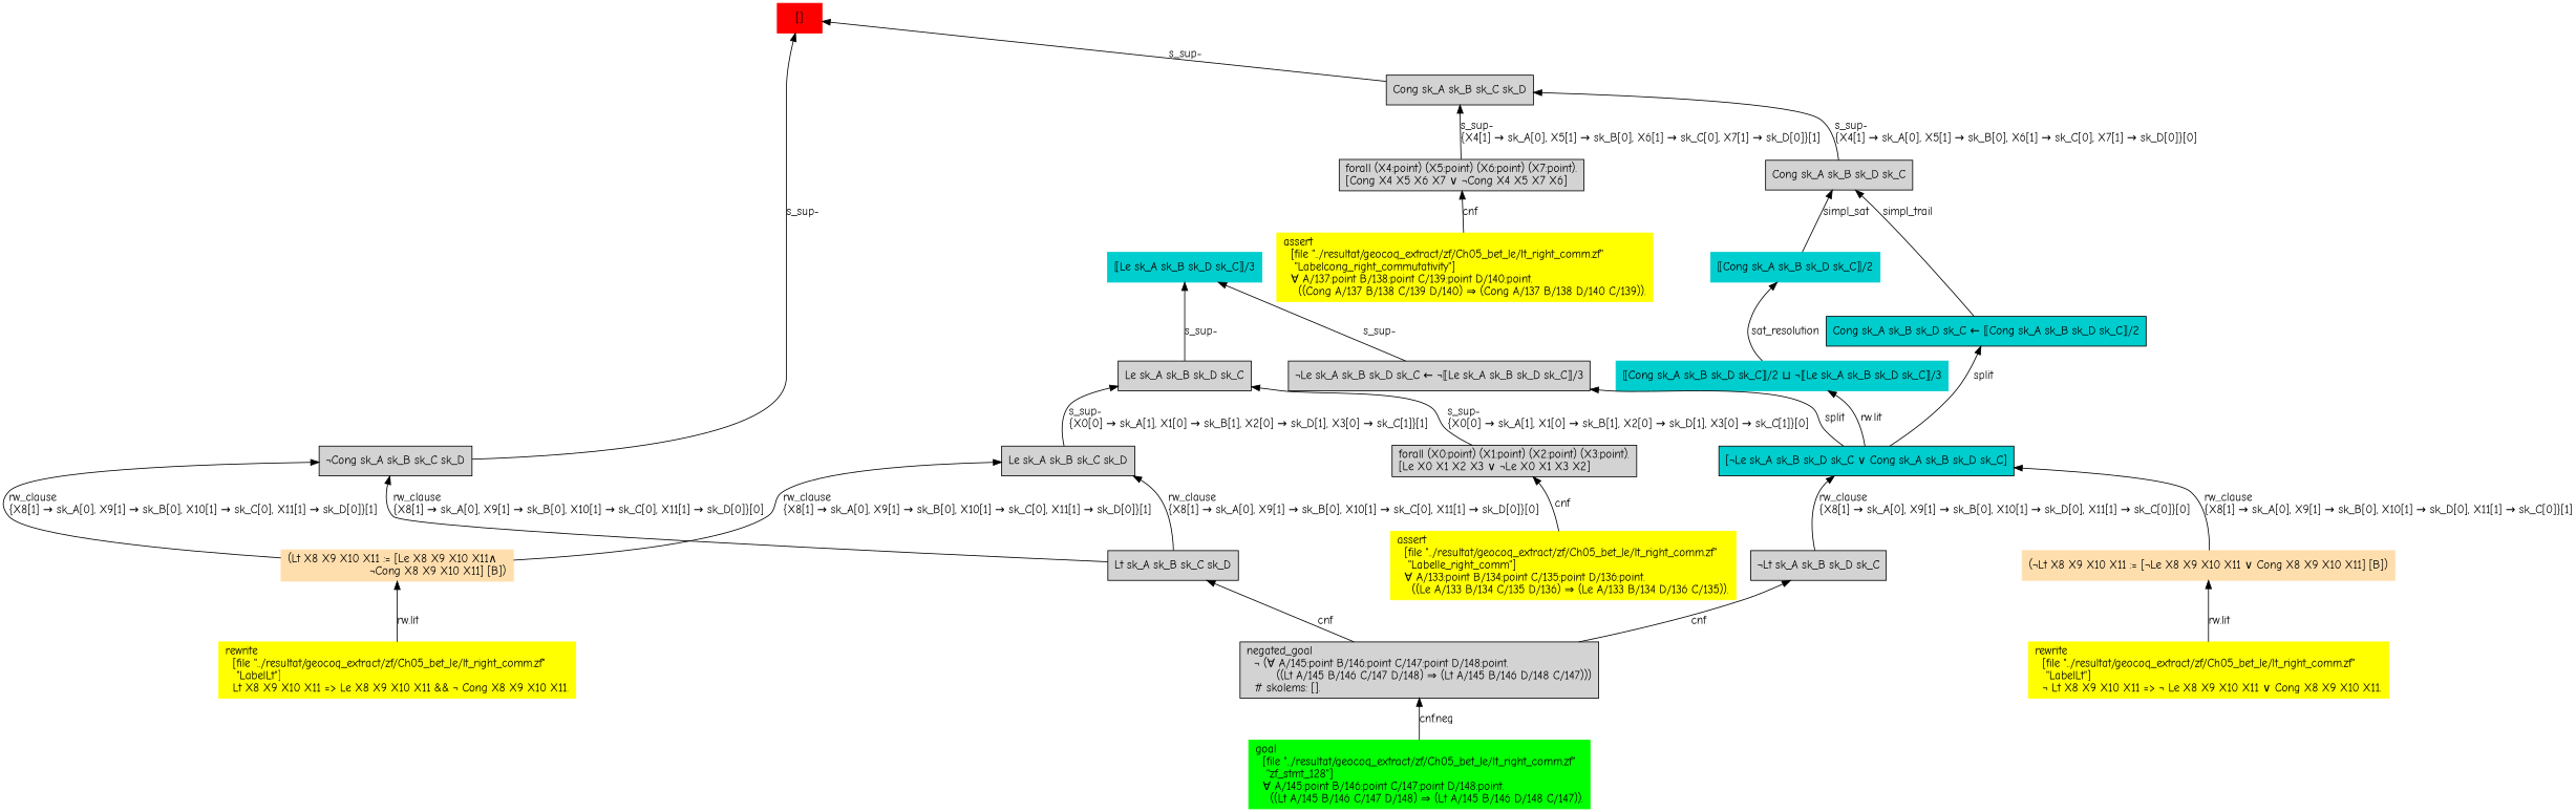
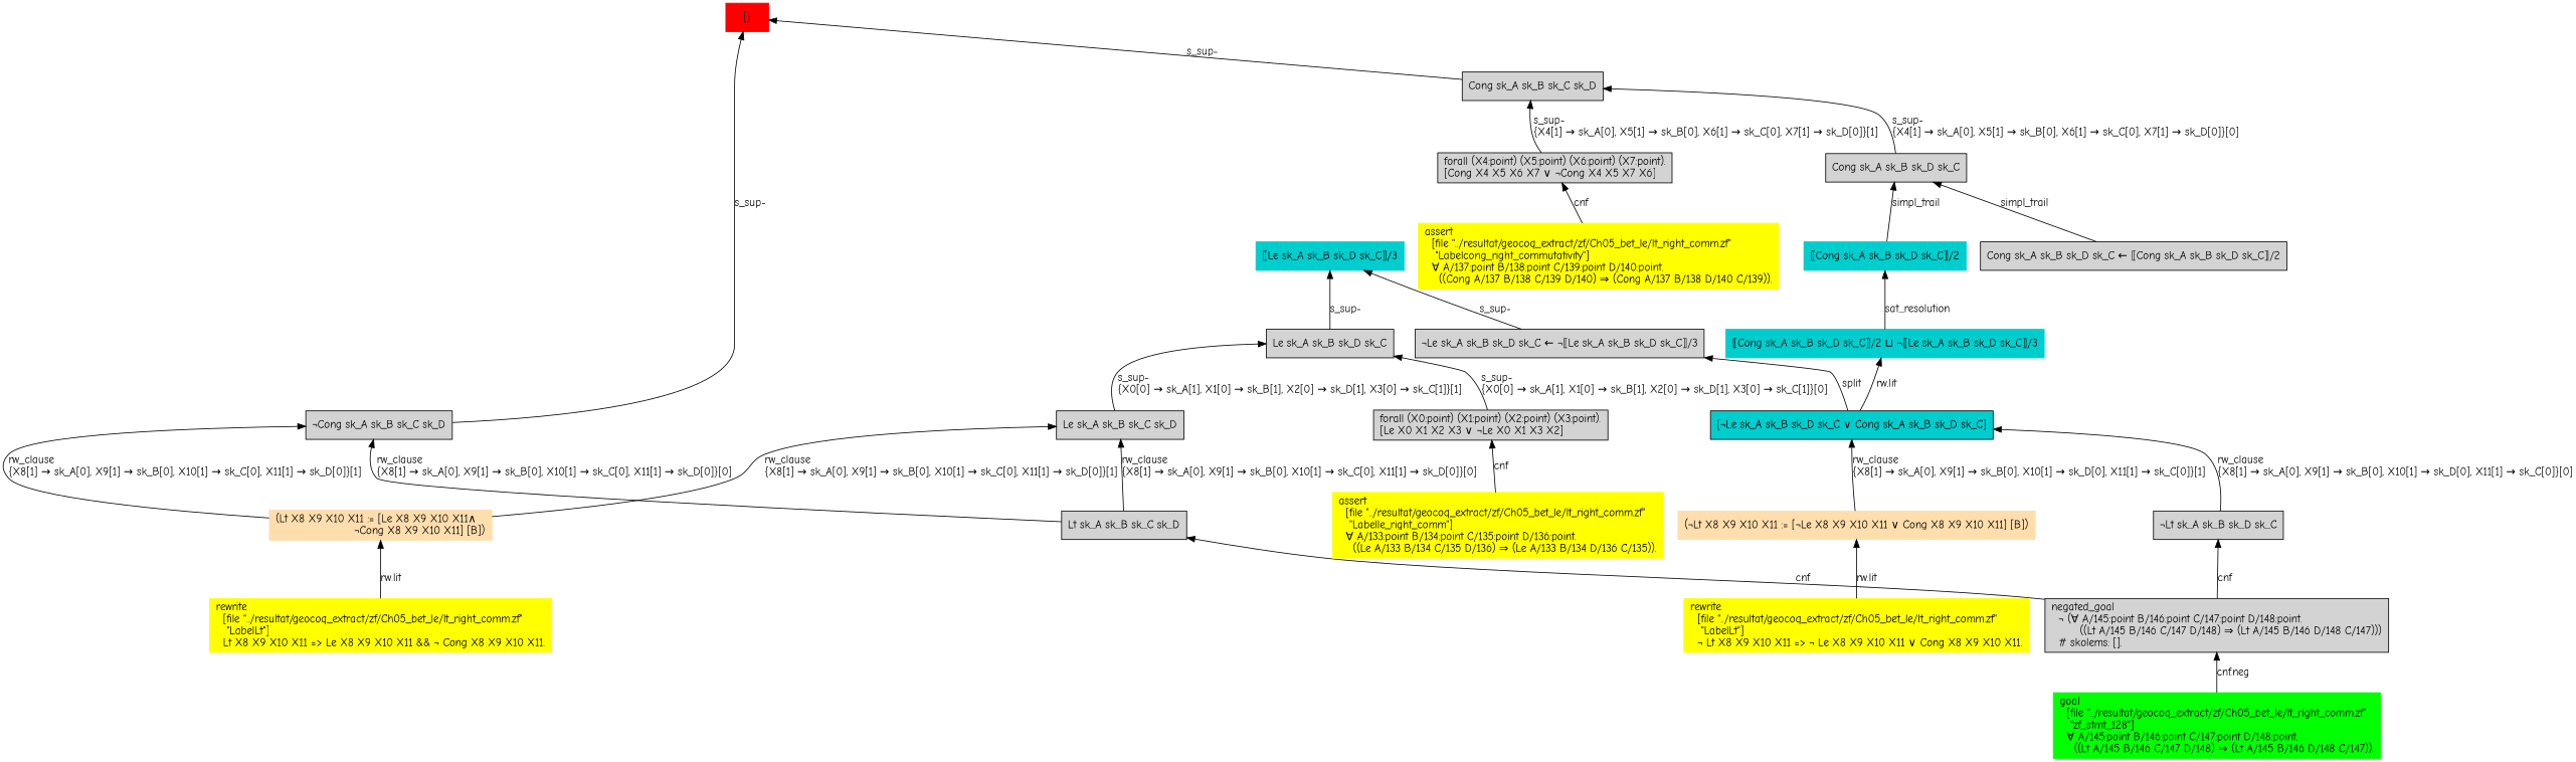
  digraph {
    fontname="Comic Neue"
    node [fontname="Comic Neue" shape=box style=filled]
    edge [dir=back fontname="Comic Neue"]
    n1 [color=red label="[]"]
    n2 [label="¬Cong sk_A sk_B sk_C sk_D\l"]
    n3 [label="Cong sk_A sk_B sk_C sk_D\l"]
    n4 [color=navajowhite label="(Lt X8 X9 X10 X11 := [Le X8 X9 X10 X11∧\l                      ¬Cong X8 X9 X10 X11] [B])\l"]
    n5 [label="Lt sk_A sk_B sk_C sk_D\l"]
    n6 [label="forall (X4:point) (X5:point) (X6:point) (X7:point).\l[Cong X4 X5 X6 X7 ∨ ¬Cong X4 X5 X7 X6]\l"]
    n7 [label="Cong sk_A sk_B sk_D sk_C\l"]
    n8 [color=yellow label="rewrite\l  [file \"../resultat/geocoq_extract/zf/Ch05_bet_le/lt_right_comm.zf\" \l   \"LabelLt\"]\l  Lt X8 X9 X10 X11 =\> Le X8 X9 X10 X11 && ¬ Cong X8 X9 X10 X11.\l"]
    n9 [label="negated_goal\l  ¬ (∀ A/145:point B/146:point C/147:point D/148:point.\l        ((Lt A/145 B/146 C/147 D/148) ⇒ (Lt A/145 B/146 D/148 C/147)))\l  # skolems: [].\l"]
    n10 [color=green label="goal\l  [file \"../resultat/geocoq_extract/zf/Ch05_bet_le/lt_right_comm.zf\" \l   \"zf_stmt_128\"]\l  ∀ A/145:point B/146:point C/147:point D/148:point.\l    ((Lt A/145 B/146 C/147 D/148) ⇒ (Lt A/145 B/146 D/148 C/147)).\l"]
    n11 [color=yellow label="assert\l  [file \"../resultat/geocoq_extract/zf/Ch05_bet_le/lt_right_comm.zf\" \l   \"Labelcong_right_commutativity\"]\l  ∀ A/137:point B/138:point C/139:point D/140:point.\l    ((Cong A/137 B/138 C/139 D/140) ⇒ (Cong A/137 B/138 D/140 C/139)).\l"]
    n12 [color=cyan3 label="⟦Cong sk_A sk_B sk_D sk_C⟧/2\l"]
-   n13 [label="Cong sk_A sk_B sk_D sk_C ← ⟦Cong sk_A sk_B sk_D sk_C⟧/2\l" fillcolor=cyan3]
+   n13 [label="Cong sk_A sk_B sk_D sk_C ← ⟦Cong sk_A sk_B sk_D sk_C⟧/2\l"]
    n14 [color=cyan3 label="⟦Cong sk_A sk_B sk_D sk_C⟧/2 ⊔ ¬⟦Le sk_A sk_B sk_D sk_C⟧/3\l"]
    n15 [fillcolor=cyan3 label="[¬Le sk_A sk_B sk_D sk_C ∨ Cong sk_A sk_B sk_D sk_C]\l"]
    n16 [color=cyan3 label="⟦Le sk_A sk_B sk_D sk_C⟧/3\l"]
    n17 [label="¬Le sk_A sk_B sk_D sk_C ← ¬⟦Le sk_A sk_B sk_D sk_C⟧/3\l"]
    n18 [label="Le sk_A sk_B sk_D sk_C\l"]
    n19 [label="forall (X0:point) (X1:point) (X2:point) (X3:point).\l[Le X0 X1 X2 X3 ∨ ¬Le X0 X1 X3 X2]\l"]
    n20 [label="Le sk_A sk_B sk_C sk_D\l"]
    n21 [color=navajowhite label="(¬Lt X8 X9 X10 X11 := [¬Le X8 X9 X10 X11 ∨ Cong X8 X9 X10 X11] [B])\l"]
    n22 [label="¬Lt sk_A sk_B sk_D sk_C\l"]
    n23 [color=yellow label="rewrite\l  [file \"../resultat/geocoq_extract/zf/Ch05_bet_le/lt_right_comm.zf\" \l   \"LabelLt\"]\l  ¬ Lt X8 X9 X10 X11 =\> ¬ Le X8 X9 X10 X11 ∨ Cong X8 X9 X10 X11.\l"]
    n24 [color=yellow label="assert\l  [file \"../resultat/geocoq_extract/zf/Ch05_bet_le/lt_right_comm.zf\" \l   \"Labelle_right_comm\"]\l  ∀ A/133:point B/134:point C/135:point D/136:point.\l    ((Le A/133 B/134 C/135 D/136) ⇒ (Le A/133 B/134 D/136 C/135)).\l"]
    n1 -> n2 [label="s_sup-\l"]
    n1 -> n3 [label="s_sup-\l"]
    n2 -> n4 [label="rw_clause\l\{X8[1] → sk_A[0], X9[1] → sk_B[0], X10[1] → sk_C[0], X11[1] → sk_D[0]\}[1]\l"]
    n2 -> n5 [label="rw_clause\l\{X8[1] → sk_A[0], X9[1] → sk_B[0], X10[1] → sk_C[0], X11[1] → sk_D[0]\}[0]\l"]
    n3 -> n6 [label="s_sup-\l\{X4[1] → sk_A[0], X5[1] → sk_B[0], X6[1] → sk_C[0], X7[1] → sk_D[0]\}[1]\l"]
    n3 -> n7 [label="s_sup-\l\{X4[1] → sk_A[0], X5[1] → sk_B[0], X6[1] → sk_C[0], X7[1] → sk_D[0]\}[0]\l"]
    n4 -> n8 [label="rw.lit"]
    n5 -> n9 [label=cnf]
    n6 -> n11 [label=cnf]
-   n7 -> n12 [label=simpl_sat]
+   n7 -> n12 [label=simpl_trail]
    n7 -> n13 [label=simpl_trail]
    n9 -> n10 [label="cnf.neg"]
    n12 -> n14 [label=sat_resolution]
-   n13 -> n15 [label=split]
    n14 -> n15 [label="rw.lit"]
    n15 -> n21 [label="rw_clause\l\{X8[1] → sk_A[0], X9[1] → sk_B[0], X10[1] → sk_D[0], X11[1] → sk_C[0]\}[1]\l"]
    n15 -> n22 [label="rw_clause\l\{X8[1] → sk_A[0], X9[1] → sk_B[0], X10[1] → sk_D[0], X11[1] → sk_C[0]\}[0]\l"]
    n16 -> n17 [label="s_sup-\l"]
    n16 -> n18 [label="s_sup-\l"]
    n17 -> n15 [label=split]
    n18 -> n19 [label="s_sup-\l\{X0[0] → sk_A[1], X1[0] → sk_B[1], X2[0] → sk_D[1], X3[0] → sk_C[1]\}[0]\l"]
    n18 -> n20 [label="s_sup-\l\{X0[0] → sk_A[1], X1[0] → sk_B[1], X2[0] → sk_D[1], X3[0] → sk_C[1]\}[1]\l"]
    n19 -> n24 [label=cnf]
    n20 -> n4 [label="rw_clause\l\{X8[1] → sk_A[0], X9[1] → sk_B[0], X10[1] → sk_C[0], X11[1] → sk_D[0]\}[1]\l"]
    n20 -> n5 [label="rw_clause\l\{X8[1] → sk_A[0], X9[1] → sk_B[0], X10[1] → sk_C[0], X11[1] → sk_D[0]\}[0]\l"]
    n21 -> n23 [label="rw.lit"]
    n22 -> n9 [label=cnf]
  }
